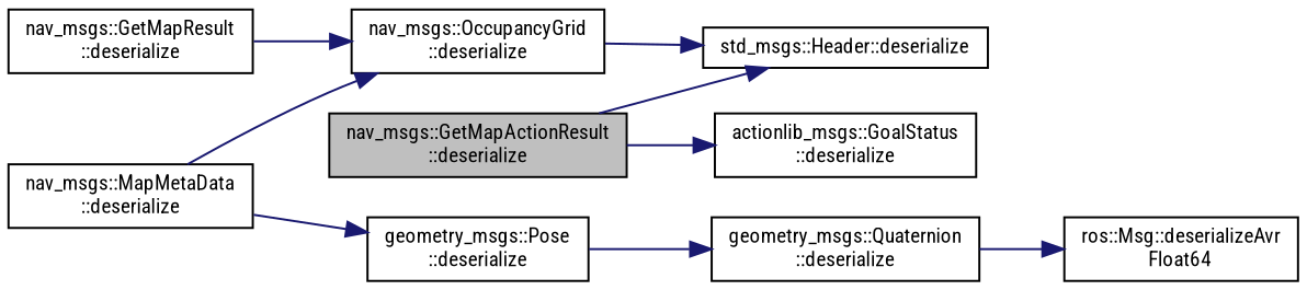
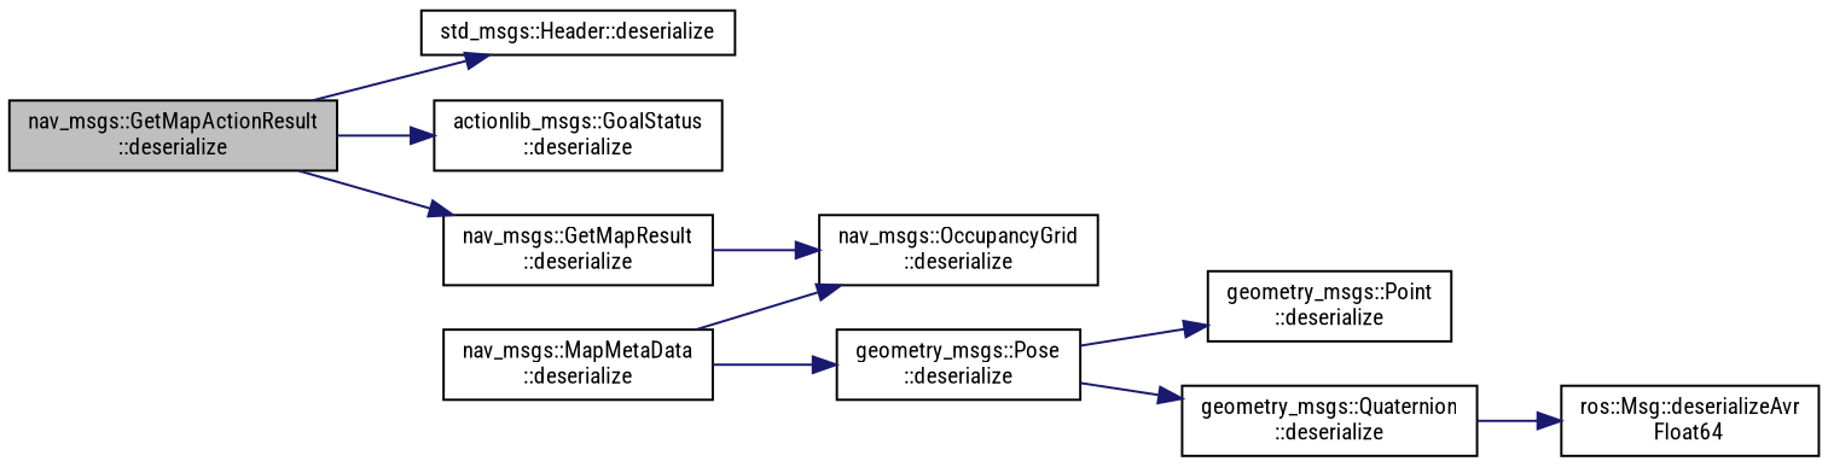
  digraph {
    fontname="Roboto Condensed"
    rankdir=LR
    node [color=black fillcolor=white fontname="Roboto Condensed" fontsize=10 shape=record style=filled]
    edge [color=midnightblue fontname="Roboto Condensed" fontsize=10 labelfontname=Helvetica labelfontsize=10 style=solid]
    n1 [fillcolor=grey75 fontcolor=black height=0.2 label="nav_msgs::GetMapActionResult\l::deserialize" width=0.4]
    n2 [height=0.2 label="std_msgs::Header::deserialize" width=0.4]
    n3 [height=0.2 label="actionlib_msgs::GoalStatus\l::deserialize" width=0.4]
    n4 [height=0.2 label="nav_msgs::GetMapResult\l::deserialize" width=0.4]
    n5 [height=0.2 label="nav_msgs::OccupancyGrid\l::deserialize" width=0.4]
    n6 [height=0.2 label="nav_msgs::MapMetaData\l::deserialize" width=0.4]
    n7 [height=0.2 label="geometry_msgs::Pose\l::deserialize" width=0.4]
+   n8 [height=0.2 label="geometry_msgs::Point\l::deserialize" width=0.4]
    n9 [height=0.2 label="geometry_msgs::Quaternion\l::deserialize" width=0.4]
    n10 [height=0.2 label="ros::Msg::deserializeAvr\lFloat64" width=0.4]
    n1 -> n2
    n1 -> n3
+   n1 -> n4
    n4 -> n5
-   n5 -> n2
    n6 -> n5
    n6 -> n7
+   n7 -> n8
    n7 -> n9
    n9 -> n10
  }
